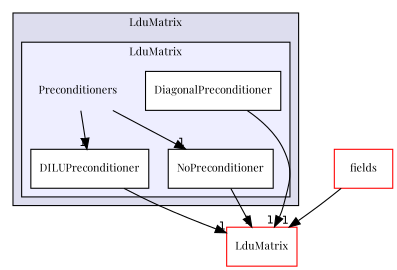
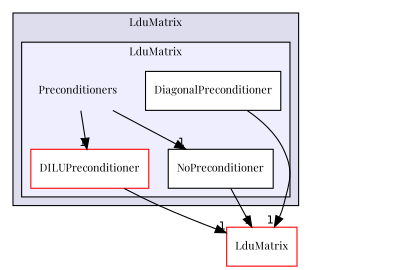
  digraph {
    compound=true
    fontname="Playfair Display"
    node [fontname="Playfair Display" fontsize=10 shape=box color=black]
    edge [fontname="Playfair Display" headlabel=1 labeldistance=1.5 labelfontname=Helvetica labelfontsize=10]
    n1 [label=Preconditioners shape=plaintext color=""]
    n2 [fillcolor=white label=DiagonalPreconditioner style=filled]
-   n3 [fillcolor=white label=DILUPreconditioner style=filled]
+   n3 [color=red fillcolor=white label=DILUPreconditioner style=filled]
    n4 [fillcolor=white label=NoPreconditioner style=filled]
    n5 [color=red label=LduMatrix]
-   n6 [color=red label=fields]
    subgraph cluster_1 {
      bgcolor="#ddddee"
      fontsize=10
      label=LduMatrix
      pencolor=black
      subgraph cluster_2 {
        bgcolor="#eeeeff"
        fontsize=10
        label=LduMatrix
        pencolor=black
        n1
        n2
        n3
        n4
      }
    }
    n1 -> n3
    n1 -> n4
    n2 -> n5
    n3 -> n5
    n4 -> n5
-   n6 -> n5
  }
